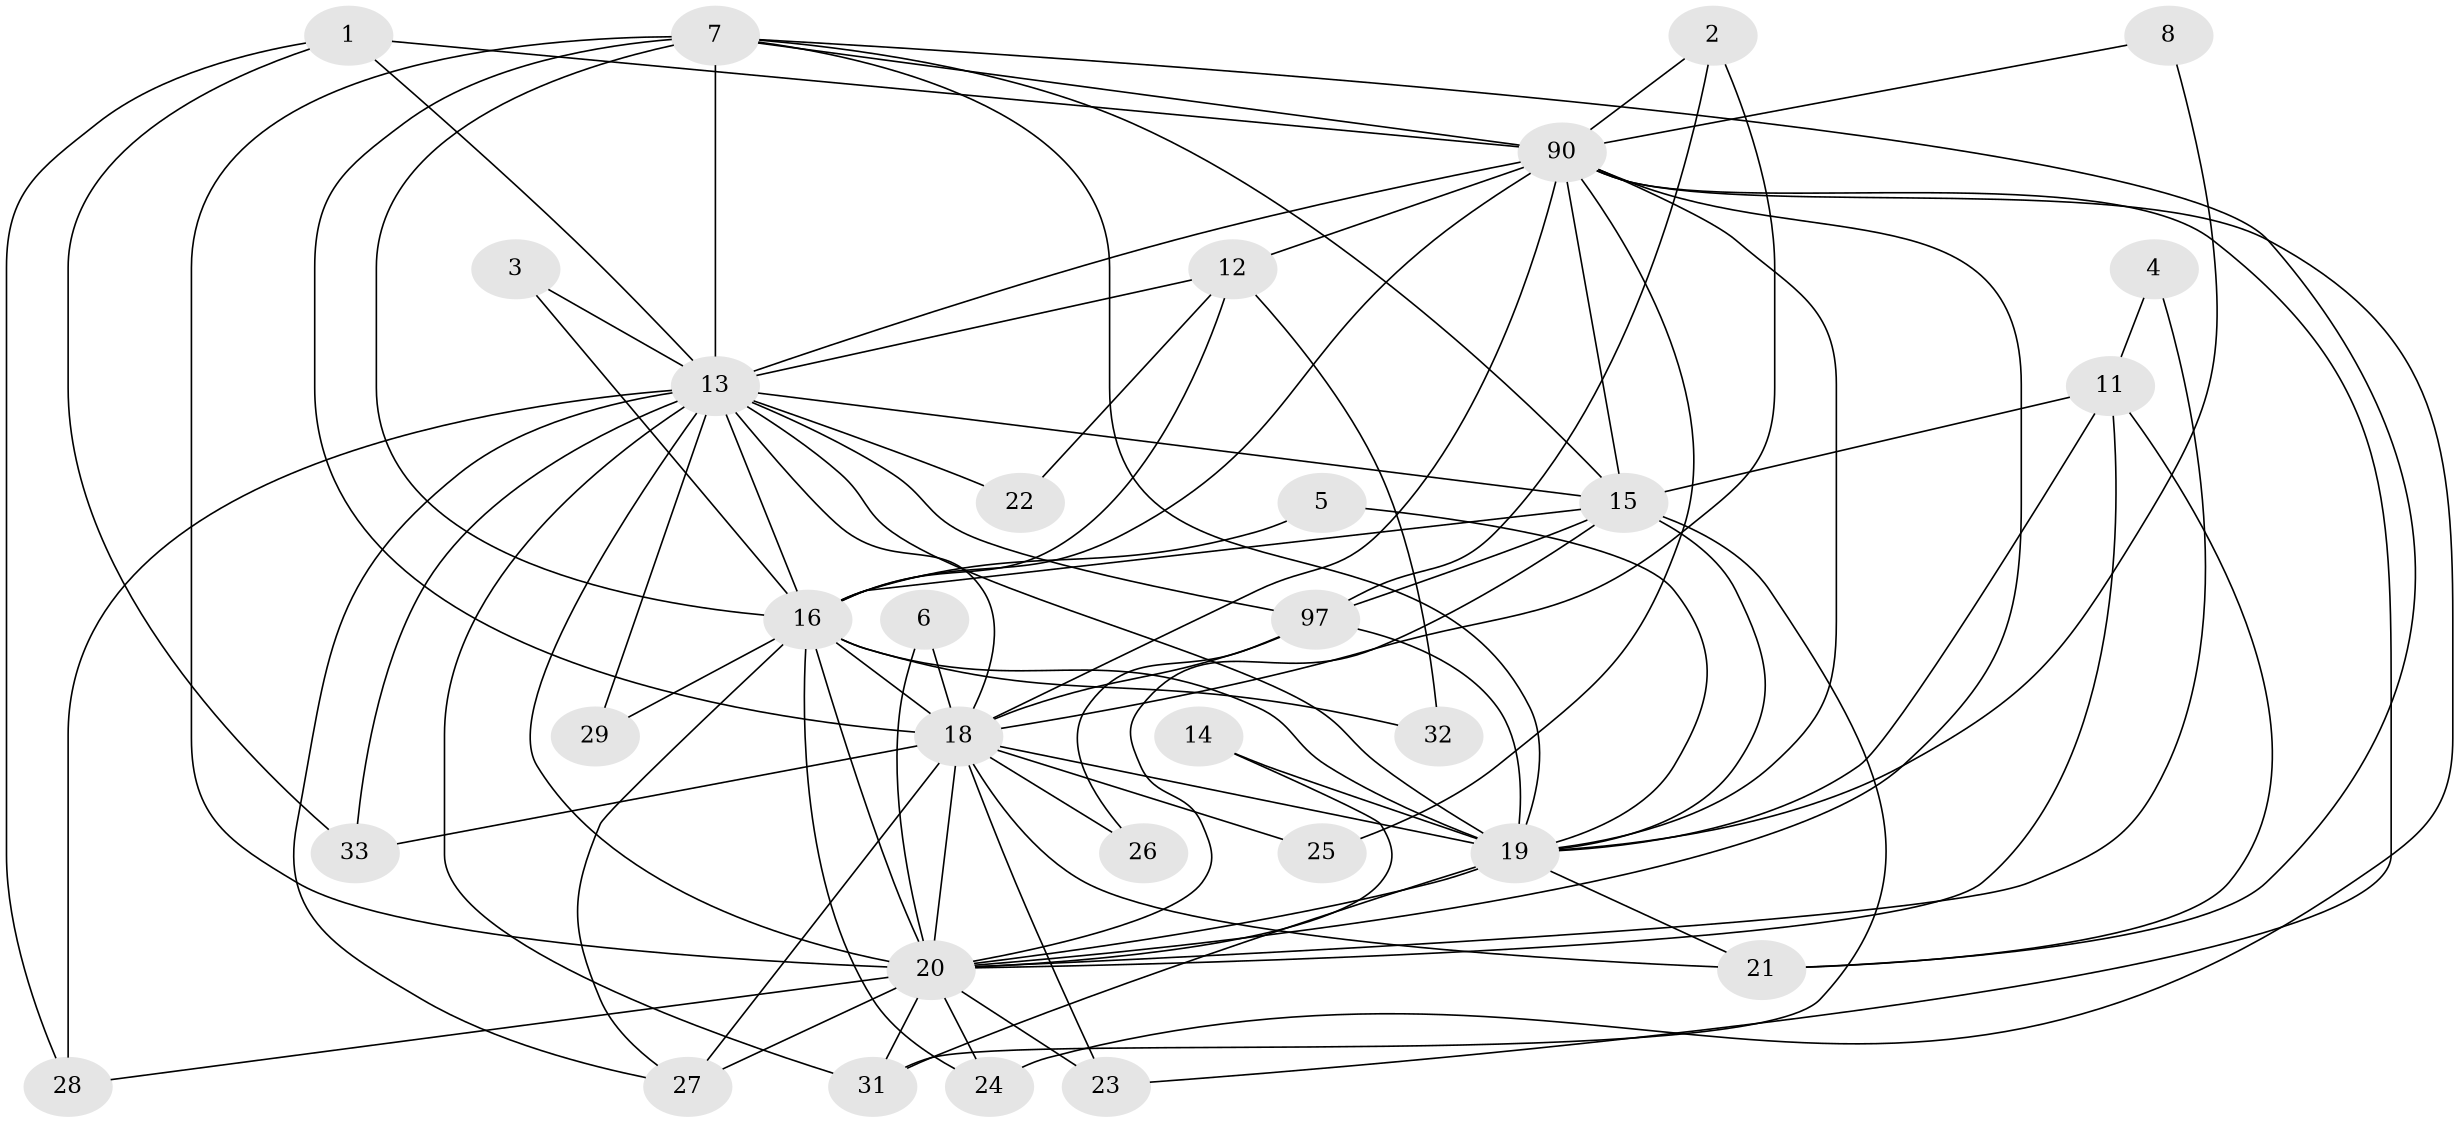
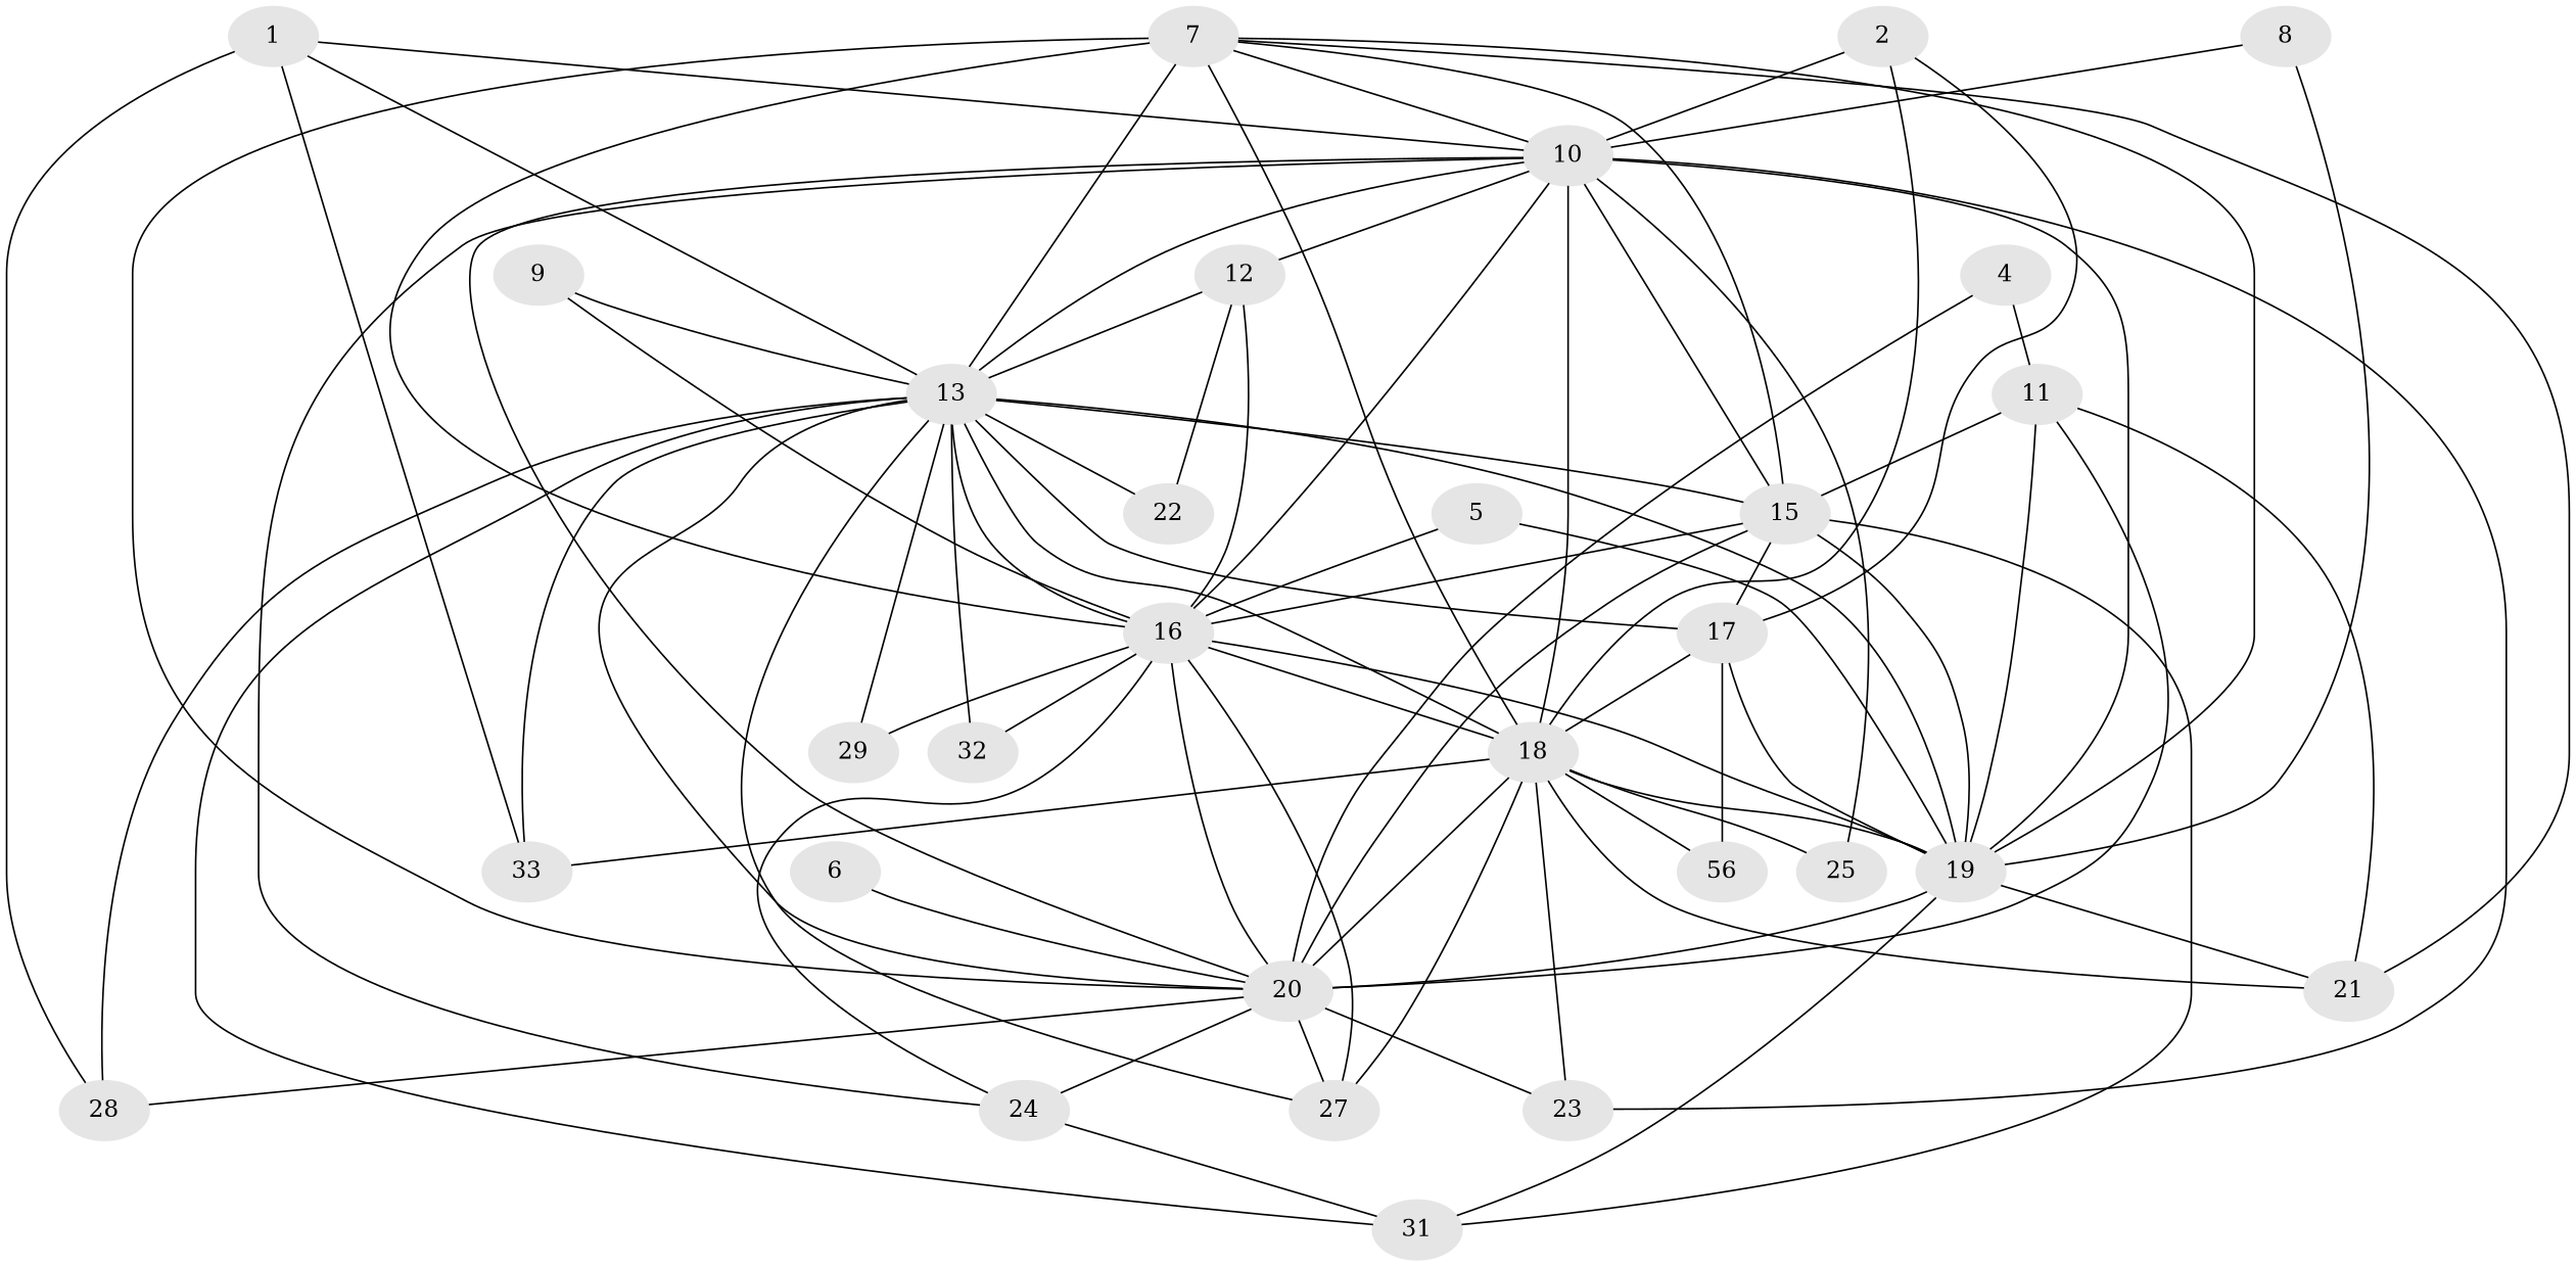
  graph {
    node [color=gray90 style=filled]
    edge [weight=1.0]
    1
-   10 [label=90]
+   10
    13
    28
    n5 [label=33]
    18
    15
    20
    16
    19
    12
    23
    24
    25
-   17 [label=97]
+   17
    22
    27
    29
    31
    32
    2
-   26
+   26 [label=56]
    21
    4
    11
    5
    6
    7
    8
-   9 [label=3]
-   14
+   9
    1 -- 10
    1 -- 13
    1 -- 28
    1 -- n5
    10 -- 13
    10 -- 18
    10 -- 15
    10 -- 20 [weight=2.0]
    10 -- 16
    10 -- 19 [weight=3.0]
    10 -- 12
    10 -- 23
    10 -- 24
    10 -- 25
    13 -- 28
    13 -- n5
    13 -- 18
    13 -- 15
    13 -- 20 [weight=2.0]
    13 -- 16
    13 -- 19 [weight=2.0]
    13 -- 17
    13 -- 22
    13 -- 27
    13 -- 29
    13 -- 31
-   12 -- 32
+   13 -- 32
    18 -- n5
    18 -- 20 [weight=4.0]
    18 -- 19 [weight=2.0]
    18 -- 23
    18 -- 25
    18 -- 27
    18 -- 26
    18 -- 21
    15 -- 20 [weight=2.0]
    15 -- 16 [weight=3.0]
    15 -- 19 [weight=2.0]
    15 -- 17
    15 -- 31
    20 -- 28
    20 -- 23
    20 -- 24
    20 -- 27
-   20 -- 31
+   24 -- 31
    16 -- 18 [weight=2.0]
    16 -- 20 [weight=2.0]
    16 -- 19 [weight=2.0]
    16 -- 24
    16 -- 27
    16 -- 29
    16 -- 32
    19 -- 20 [weight=5.0]
    19 -- 31
    19 -- 21
    12 -- 13
    12 -- 16
    12 -- 22
    17 -- 18
    17 -- 19 [weight=2.0]
    17 -- 26
    2 -- 10
    2 -- 18
    2 -- 17
    4 -- 20
    4 -- 11
    11 -- 15
    11 -- 20
    11 -- 19
    11 -- 21
    5 -- 16
    5 -- 19
-   6 -- 18
    6 -- 20
    7 -- 10
    7 -- 13 [weight=2.0]
    7 -- 18
    7 -- 15
    7 -- 20 [weight=3.0]
    7 -- 16
    7 -- 19 [weight=2.0]
    7 -- 21
    8 -- 10
    8 -- 19
    9 -- 13
    9 -- 16
-   14 -- 20
-   14 -- 19
  }
